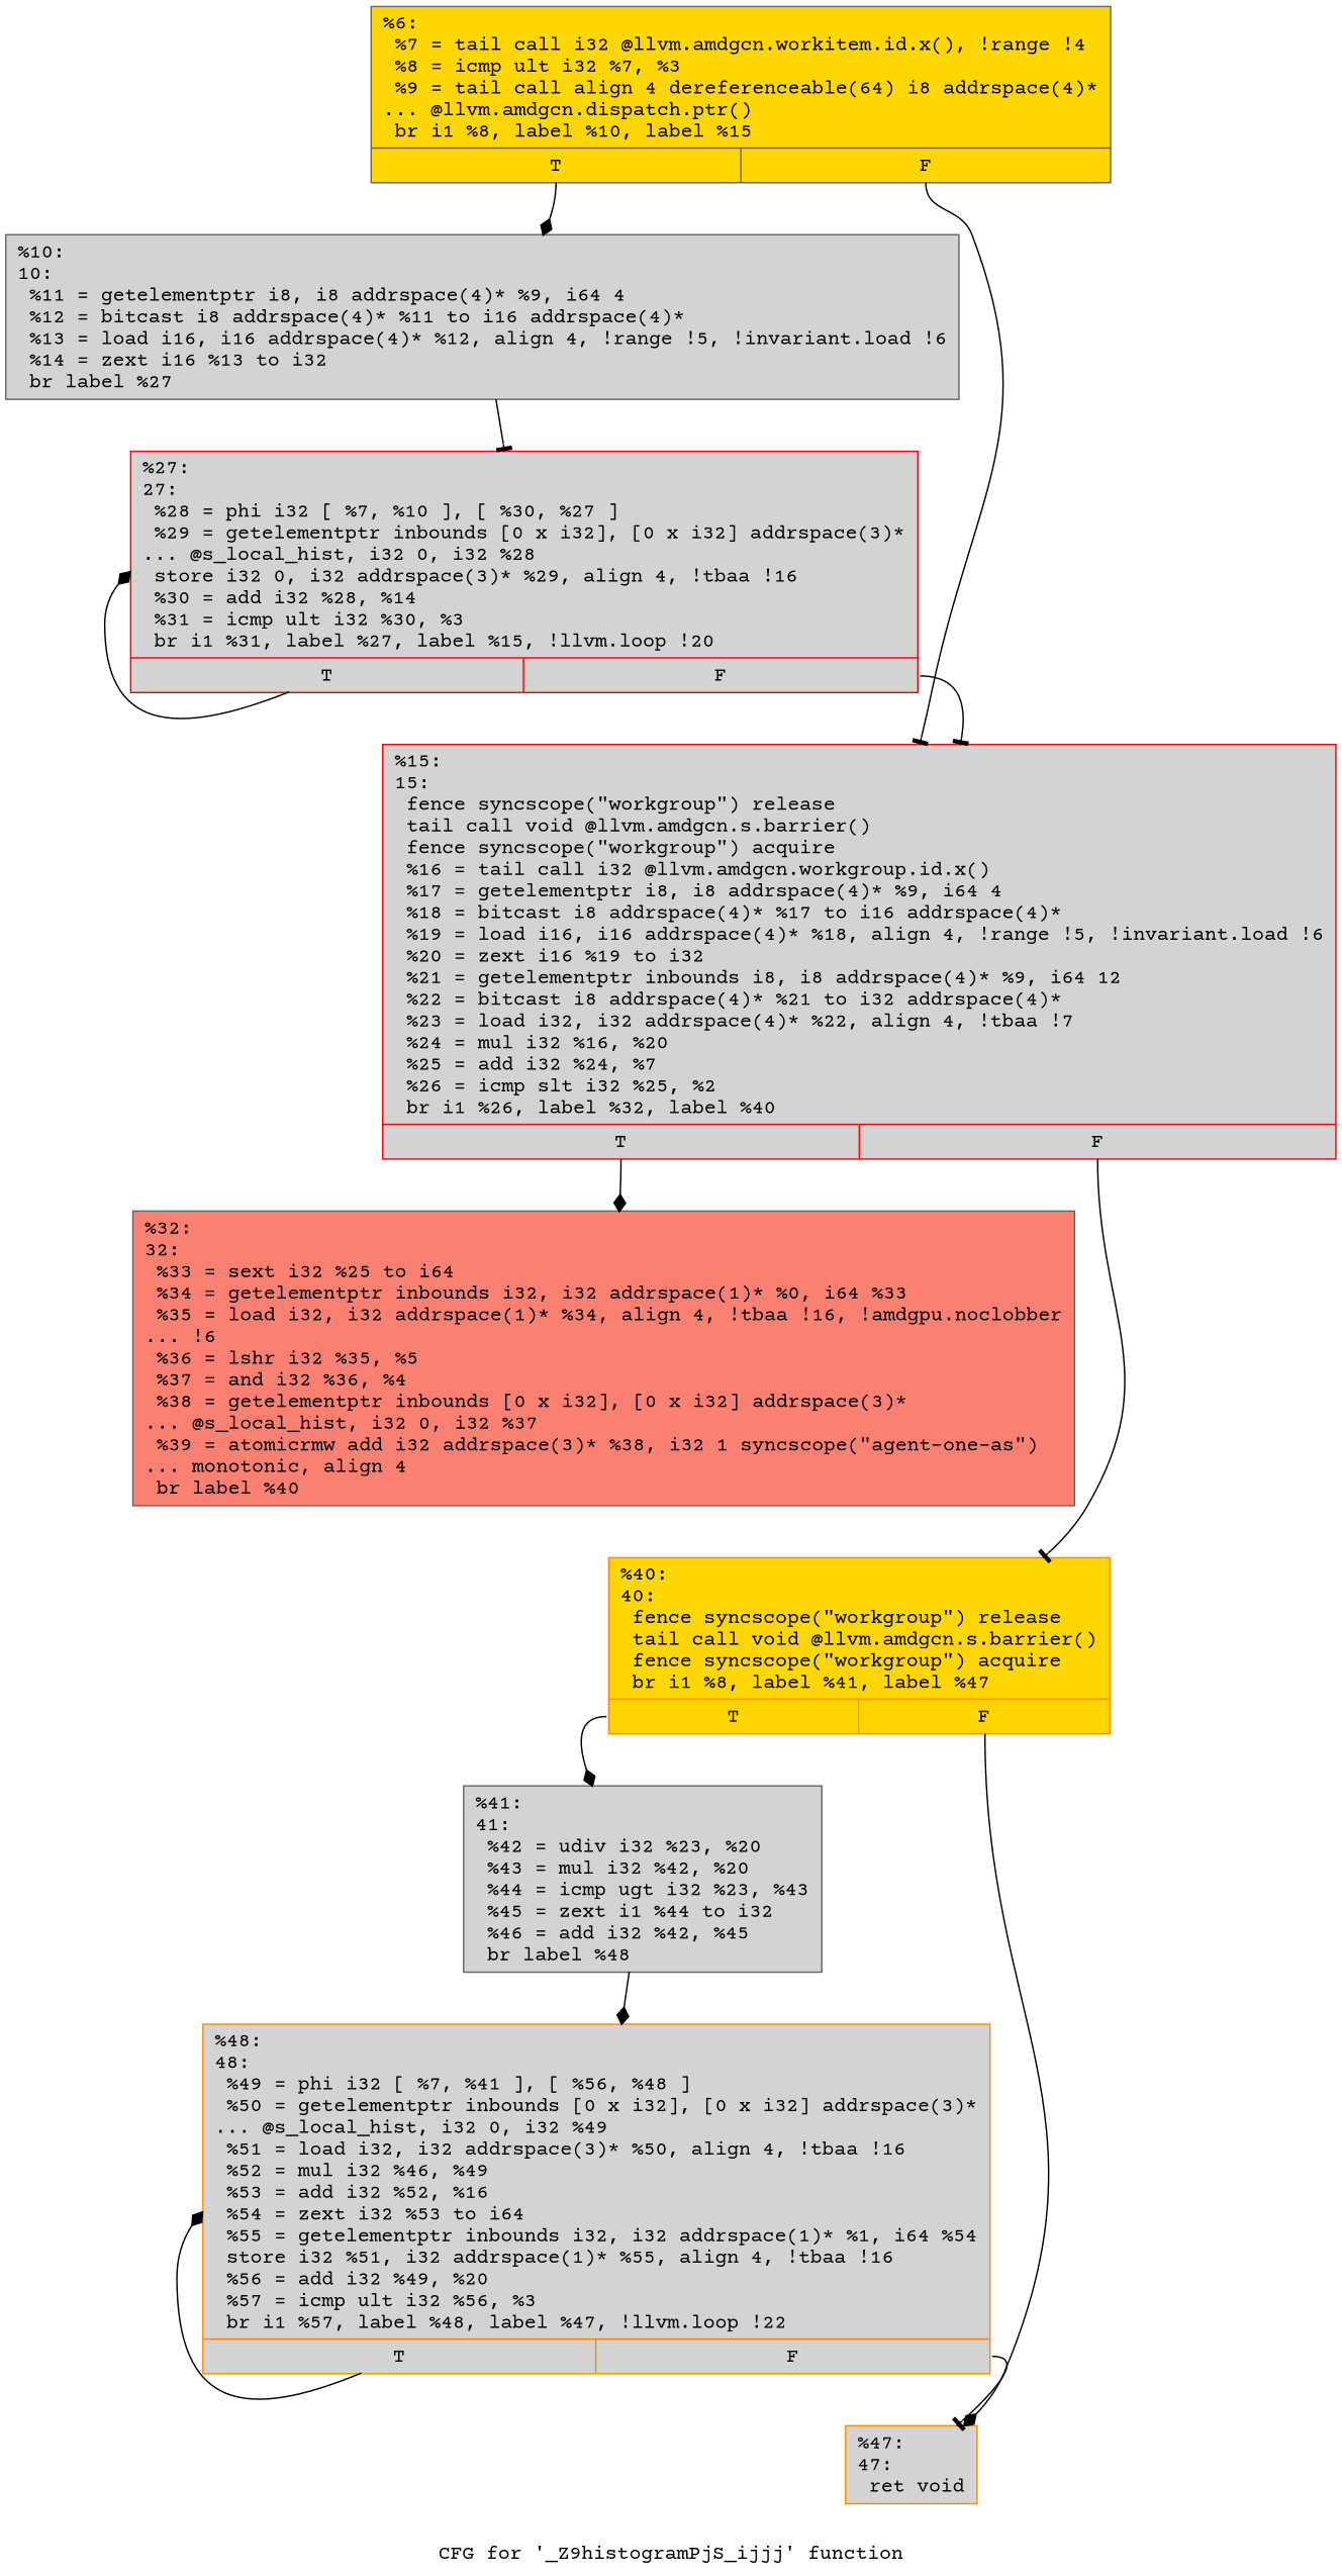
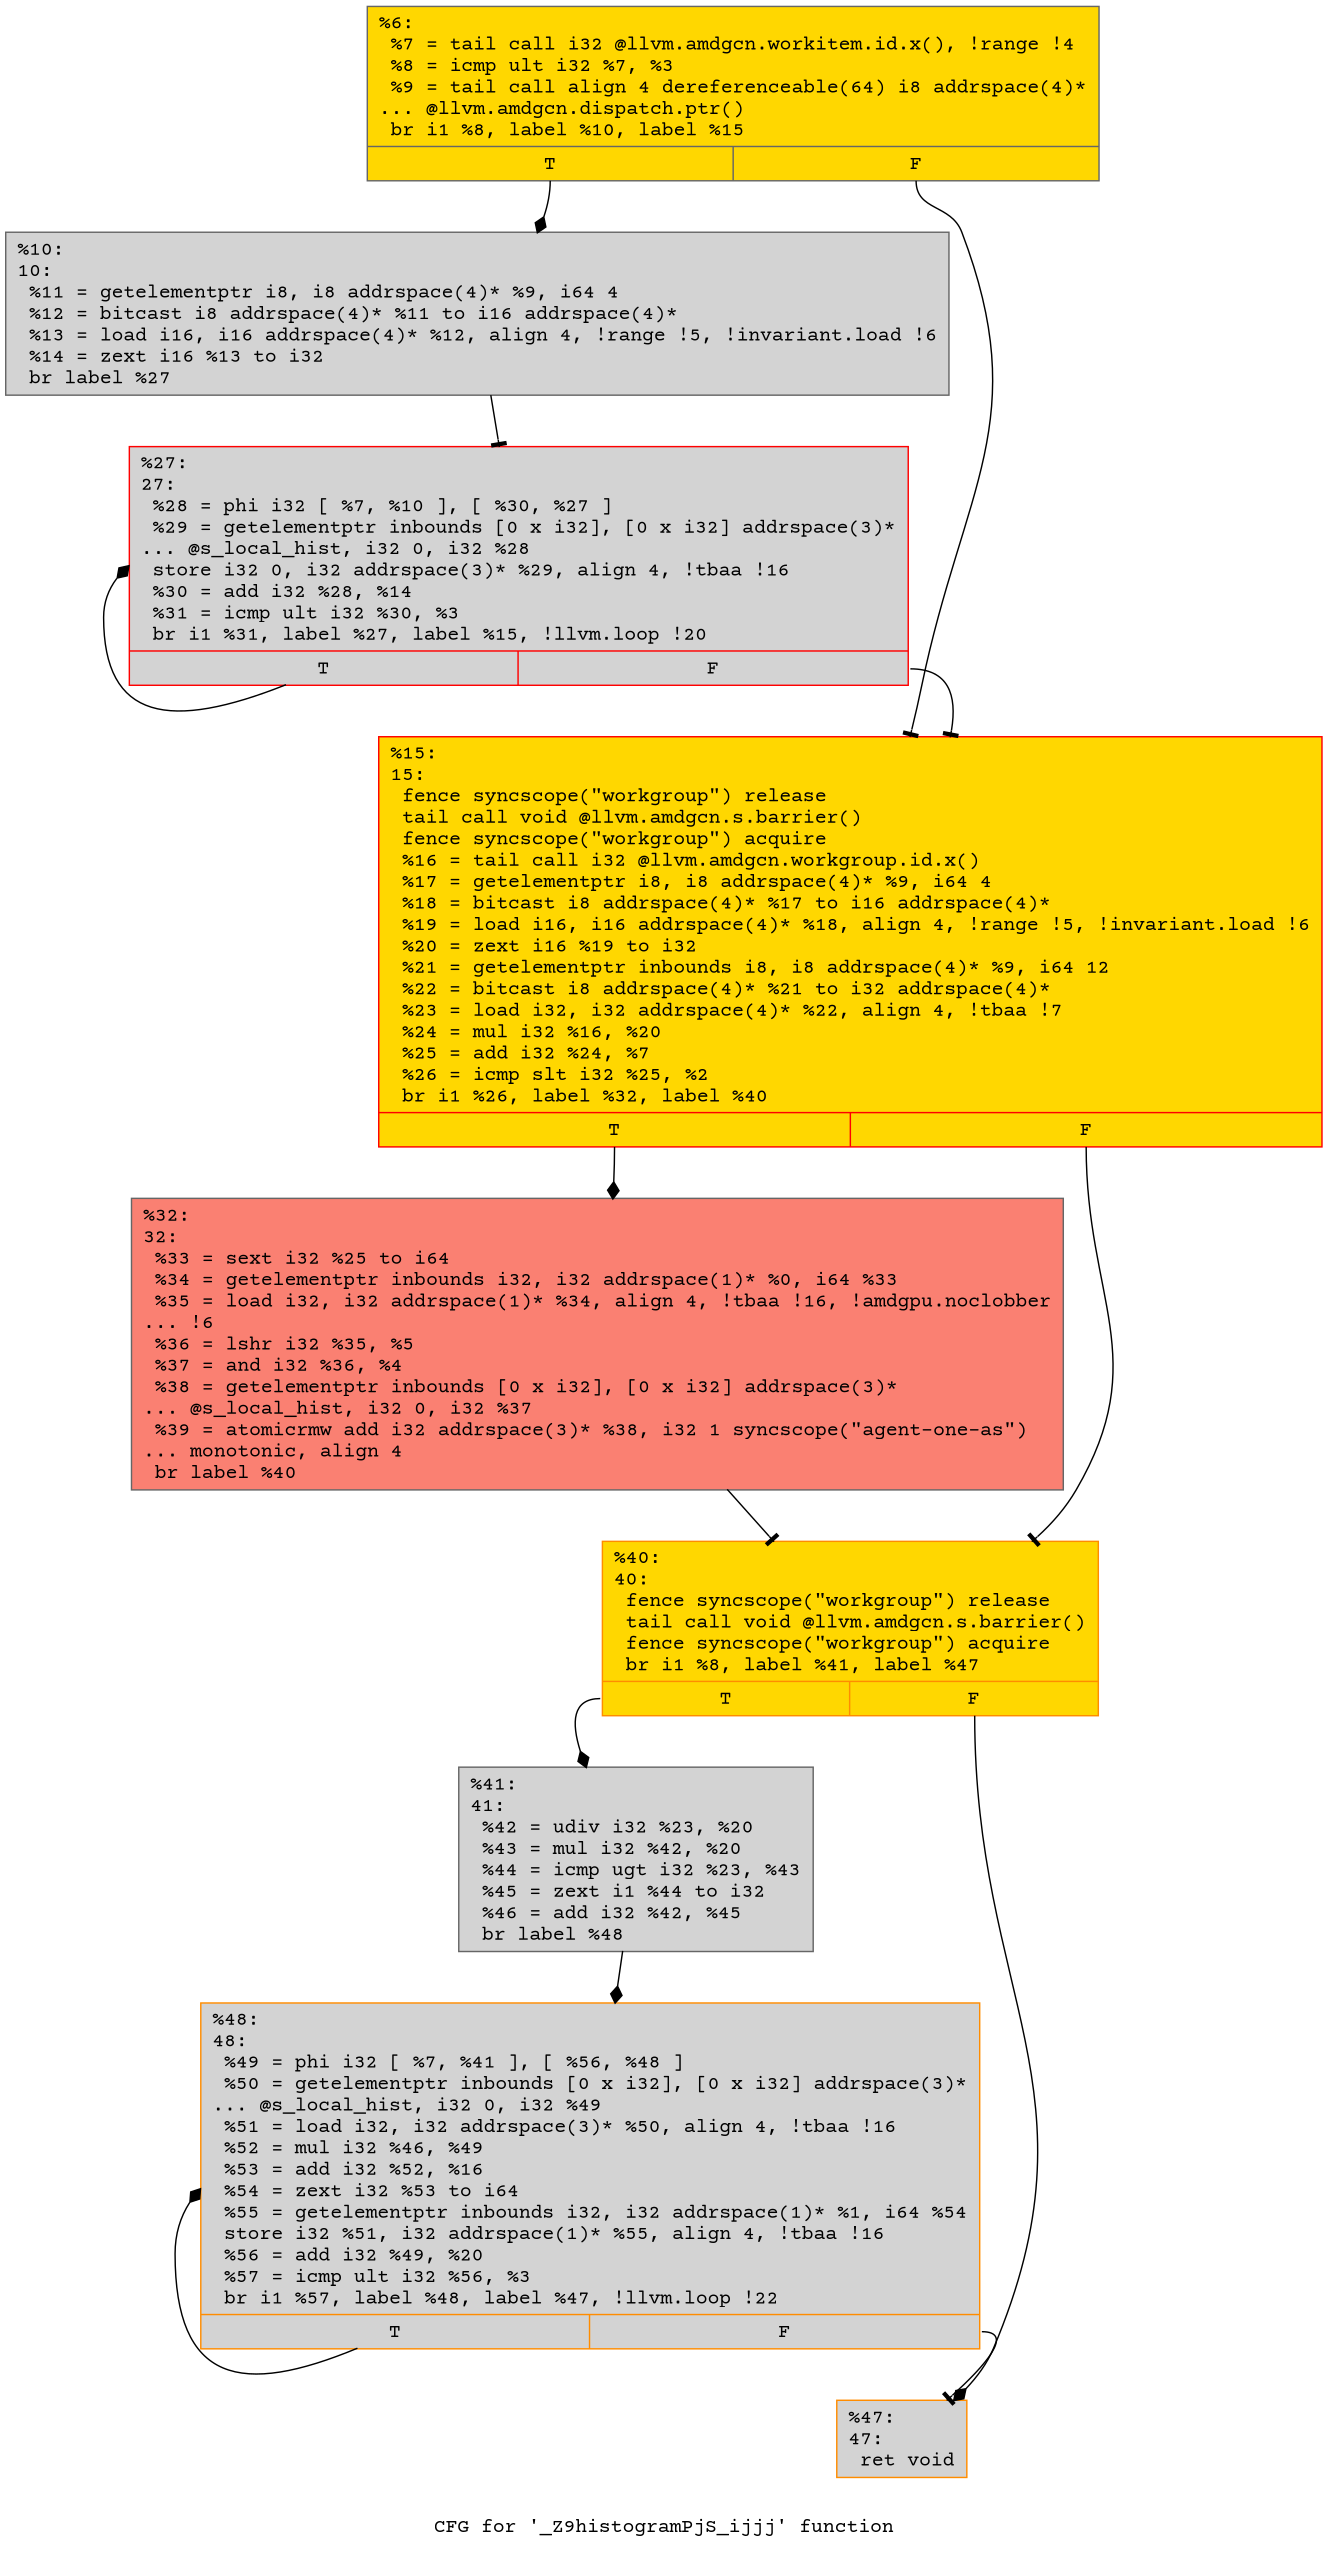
  digraph {
    fontname="Courier Prime"
    label="CFG for '_Z9histogramPjS_ijjj' function"
    node [color=gray40 fillcolor=lightgrey fontname="Courier Prime" shape=record style=filled]
    edge [arrowhead=diamond fontname="Courier Prime" tailport=s0]
    n1 [fillcolor=gold label="{%6:\l  %7 = tail call i32 @llvm.amdgcn.workitem.id.x(), !range !4\l  %8 = icmp ult i32 %7, %3\l  %9 = tail call align 4 dereferenceable(64) i8 addrspace(4)*\l... @llvm.amdgcn.dispatch.ptr()\l  br i1 %8, label %10, label %15\l|{<s0>T|<s1>F}}"]
    n2 [label="{%10:\l10:                                               \l  %11 = getelementptr i8, i8 addrspace(4)* %9, i64 4\l  %12 = bitcast i8 addrspace(4)* %11 to i16 addrspace(4)*\l  %13 = load i16, i16 addrspace(4)* %12, align 4, !range !5, !invariant.load !6\l  %14 = zext i16 %13 to i32\l  br label %27\l}"]
-   n3 [color=red label="{%15:\l15:                                               \l  fence syncscope(\"workgroup\") release\l  tail call void @llvm.amdgcn.s.barrier()\l  fence syncscope(\"workgroup\") acquire\l  %16 = tail call i32 @llvm.amdgcn.workgroup.id.x()\l  %17 = getelementptr i8, i8 addrspace(4)* %9, i64 4\l  %18 = bitcast i8 addrspace(4)* %17 to i16 addrspace(4)*\l  %19 = load i16, i16 addrspace(4)* %18, align 4, !range !5, !invariant.load !6\l  %20 = zext i16 %19 to i32\l  %21 = getelementptr inbounds i8, i8 addrspace(4)* %9, i64 12\l  %22 = bitcast i8 addrspace(4)* %21 to i32 addrspace(4)*\l  %23 = load i32, i32 addrspace(4)* %22, align 4, !tbaa !7\l  %24 = mul i32 %16, %20\l  %25 = add i32 %24, %7\l  %26 = icmp slt i32 %25, %2\l  br i1 %26, label %32, label %40\l|{<s0>T|<s1>F}}"]
+   n3 [color=red fillcolor=gold label="{%15:\l15:                                               \l  fence syncscope(\"workgroup\") release\l  tail call void @llvm.amdgcn.s.barrier()\l  fence syncscope(\"workgroup\") acquire\l  %16 = tail call i32 @llvm.amdgcn.workgroup.id.x()\l  %17 = getelementptr i8, i8 addrspace(4)* %9, i64 4\l  %18 = bitcast i8 addrspace(4)* %17 to i16 addrspace(4)*\l  %19 = load i16, i16 addrspace(4)* %18, align 4, !range !5, !invariant.load !6\l  %20 = zext i16 %19 to i32\l  %21 = getelementptr inbounds i8, i8 addrspace(4)* %9, i64 12\l  %22 = bitcast i8 addrspace(4)* %21 to i32 addrspace(4)*\l  %23 = load i32, i32 addrspace(4)* %22, align 4, !tbaa !7\l  %24 = mul i32 %16, %20\l  %25 = add i32 %24, %7\l  %26 = icmp slt i32 %25, %2\l  br i1 %26, label %32, label %40\l|{<s0>T|<s1>F}}"]
    n4 [color=red label="{%27:\l27:                                               \l  %28 = phi i32 [ %7, %10 ], [ %30, %27 ]\l  %29 = getelementptr inbounds [0 x i32], [0 x i32] addrspace(3)*\l... @s_local_hist, i32 0, i32 %28\l  store i32 0, i32 addrspace(3)* %29, align 4, !tbaa !16\l  %30 = add i32 %28, %14\l  %31 = icmp ult i32 %30, %3\l  br i1 %31, label %27, label %15, !llvm.loop !20\l|{<s0>T|<s1>F}}"]
    n5 [fillcolor=salmon label="{%32:\l32:                                               \l  %33 = sext i32 %25 to i64\l  %34 = getelementptr inbounds i32, i32 addrspace(1)* %0, i64 %33\l  %35 = load i32, i32 addrspace(1)* %34, align 4, !tbaa !16, !amdgpu.noclobber\l... !6\l  %36 = lshr i32 %35, %5\l  %37 = and i32 %36, %4\l  %38 = getelementptr inbounds [0 x i32], [0 x i32] addrspace(3)*\l... @s_local_hist, i32 0, i32 %37\l  %39 = atomicrmw add i32 addrspace(3)* %38, i32 1 syncscope(\"agent-one-as\")\l... monotonic, align 4\l  br label %40\l}"]
    n6 [color=darkorange fillcolor=gold label="{%40:\l40:                                               \l  fence syncscope(\"workgroup\") release\l  tail call void @llvm.amdgcn.s.barrier()\l  fence syncscope(\"workgroup\") acquire\l  br i1 %8, label %41, label %47\l|{<s0>T|<s1>F}}"]
    n7 [label="{%41:\l41:                                               \l  %42 = udiv i32 %23, %20\l  %43 = mul i32 %42, %20\l  %44 = icmp ugt i32 %23, %43\l  %45 = zext i1 %44 to i32\l  %46 = add i32 %42, %45\l  br label %48\l}"]
    n8 [color=darkorange label="{%47:\l47:                                               \l  ret void\l}"]
    n9 [color=darkorange label="{%48:\l48:                                               \l  %49 = phi i32 [ %7, %41 ], [ %56, %48 ]\l  %50 = getelementptr inbounds [0 x i32], [0 x i32] addrspace(3)*\l... @s_local_hist, i32 0, i32 %49\l  %51 = load i32, i32 addrspace(3)* %50, align 4, !tbaa !16\l  %52 = mul i32 %46, %49\l  %53 = add i32 %52, %16\l  %54 = zext i32 %53 to i64\l  %55 = getelementptr inbounds i32, i32 addrspace(1)* %1, i64 %54\l  store i32 %51, i32 addrspace(1)* %55, align 4, !tbaa !16\l  %56 = add i32 %49, %20\l  %57 = icmp ult i32 %56, %3\l  br i1 %57, label %48, label %47, !llvm.loop !22\l|{<s0>T|<s1>F}}"]
    n1 -> n2
    n1 -> n3 [arrowhead=tee tailport=s1]
    n2 -> n4 [arrowhead=tee]
    n3 -> n5
    n3 -> n6 [arrowhead=tee tailport=s1]
    n4 -> n3 [arrowhead=tee tailport=s1]
    n4 -> n4
+   n5 -> n6 [arrowhead=tee]
    n6 -> n7
    n6 -> n8 [tailport=s1]
    n7 -> n9
    n9 -> n8 [arrowhead=tee tailport=s1]
    n9 -> n9
  }
